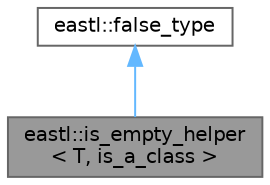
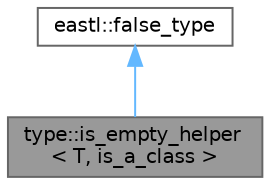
  digraph {
    node [color=gray40 fontname=Helvetica fontsize=10 shape=box style=filled]
-   n1 [fillcolor=grey60 fontcolor=black height=0.2 label="eastl::is_empty_helper\l\< T, is_a_class \>" width=0.4]
+   n1 [fillcolor=grey60 fontcolor=black height=0.2 label="type::is_empty_helper\l\< T, is_a_class \>" width=0.4]
    n2 [fillcolor=white height=0.2 label="eastl::false_type" width=0.4]
    n2 -> n1 [color=steelblue1 dir=back fontname=Helvetica fontsize=10 labelfontname=Helvetica labelfontsize=10 style=solid]
  }
